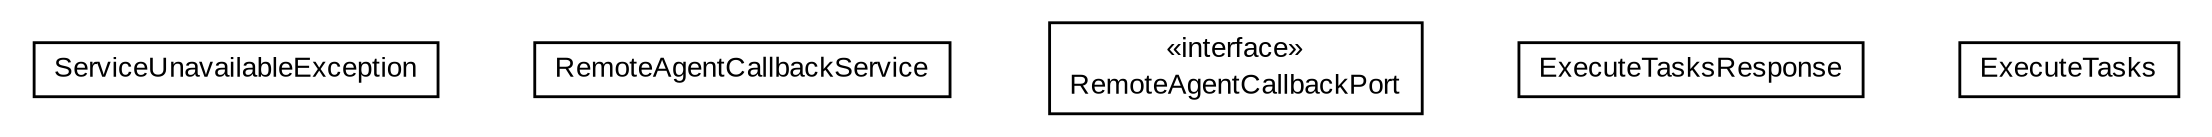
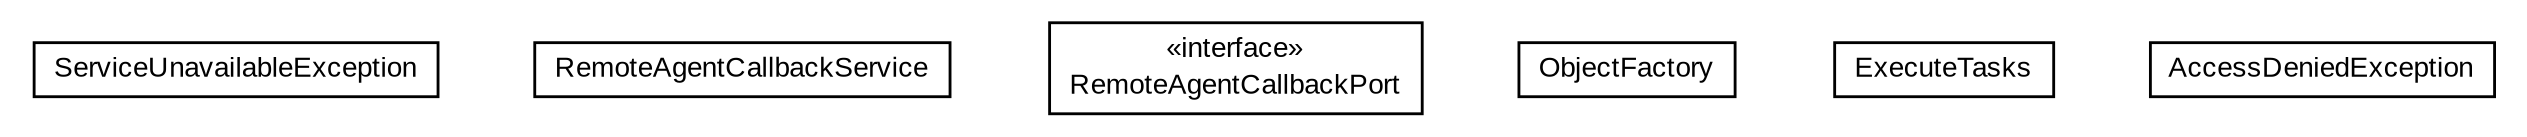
  digraph {
    nodesep=0.25
    ranksep=0.5
    node [fontcolor=black fontname=arial fontsize=10.0 shape=plaintext]
    n1 [label=<<table title="org.miloss.fgsms.services.interfaces.agentcallbackservice.ServiceUnavailableException" border="0" cellborder="1" cellspacing="0" cellpadding="2" port="p" href="./ServiceUnavailableException.html"> 		<tr><td><table border="0" cellspacing="0" cellpadding="1"> <tr><td align="center" balign="center"> ServiceUnavailableException </td></tr> 		</table></td></tr> 		</table>>]
    n2 [label=<<table title="org.miloss.fgsms.services.interfaces.agentcallbackservice.RemoteAgentCallbackService" border="0" cellborder="1" cellspacing="0" cellpadding="2" port="p" href="./RemoteAgentCallbackService.html"> 		<tr><td><table border="0" cellspacing="0" cellpadding="1"> <tr><td align="center" balign="center"> RemoteAgentCallbackService </td></tr> 		</table></td></tr> 		</table>>]
    n3 [label=<<table title="org.miloss.fgsms.services.interfaces.agentcallbackservice.RemoteAgentCallbackPort" border="0" cellborder="1" cellspacing="0" cellpadding="2" port="p" href="./RemoteAgentCallbackPort.html"> 		<tr><td><table border="0" cellspacing="0" cellpadding="1"> <tr><td align="center" balign="center"> &#171;interface&#187; </td></tr> <tr><td align="center" balign="center"> RemoteAgentCallbackPort </td></tr> 		</table></td></tr> 		</table>>]
-   n5 [label=<<table title="org.miloss.fgsms.services.interfaces.agentcallbackservice.ExecuteTasksResponse" border="0" cellborder="1" cellspacing="0" cellpadding="2" port="p" href="./ExecuteTasksResponse.html"> 		<tr><td><table border="0" cellspacing="0" cellpadding="1"> <tr><td align="center" balign="center"> ExecuteTasksResponse </td></tr> 		</table></td></tr> 		</table>>]
+   n4 [label=<<table title="org.miloss.fgsms.services.interfaces.agentcallbackservice.ObjectFactory" border="0" cellborder="1" cellspacing="0" cellpadding="2" port="p" href="./ObjectFactory.html"> 		<tr><td><table border="0" cellspacing="0" cellpadding="1"> <tr><td align="center" balign="center"> ObjectFactory </td></tr> 		</table></td></tr> 		</table>>]
    n6 [label=<<table title="org.miloss.fgsms.services.interfaces.agentcallbackservice.ExecuteTasks" border="0" cellborder="1" cellspacing="0" cellpadding="2" port="p" href="./ExecuteTasks.html"> 		<tr><td><table border="0" cellspacing="0" cellpadding="1"> <tr><td align="center" balign="center"> ExecuteTasks </td></tr> 		</table></td></tr> 		</table>>]
+   n7 [label=<<table title="org.miloss.fgsms.services.interfaces.agentcallbackservice.AccessDeniedException" border="0" cellborder="1" cellspacing="0" cellpadding="2" port="p" href="./AccessDeniedException.html"> 		<tr><td><table border="0" cellspacing="0" cellpadding="1"> <tr><td align="center" balign="center"> AccessDeniedException </td></tr> 		</table></td></tr> 		</table>>]
  }
